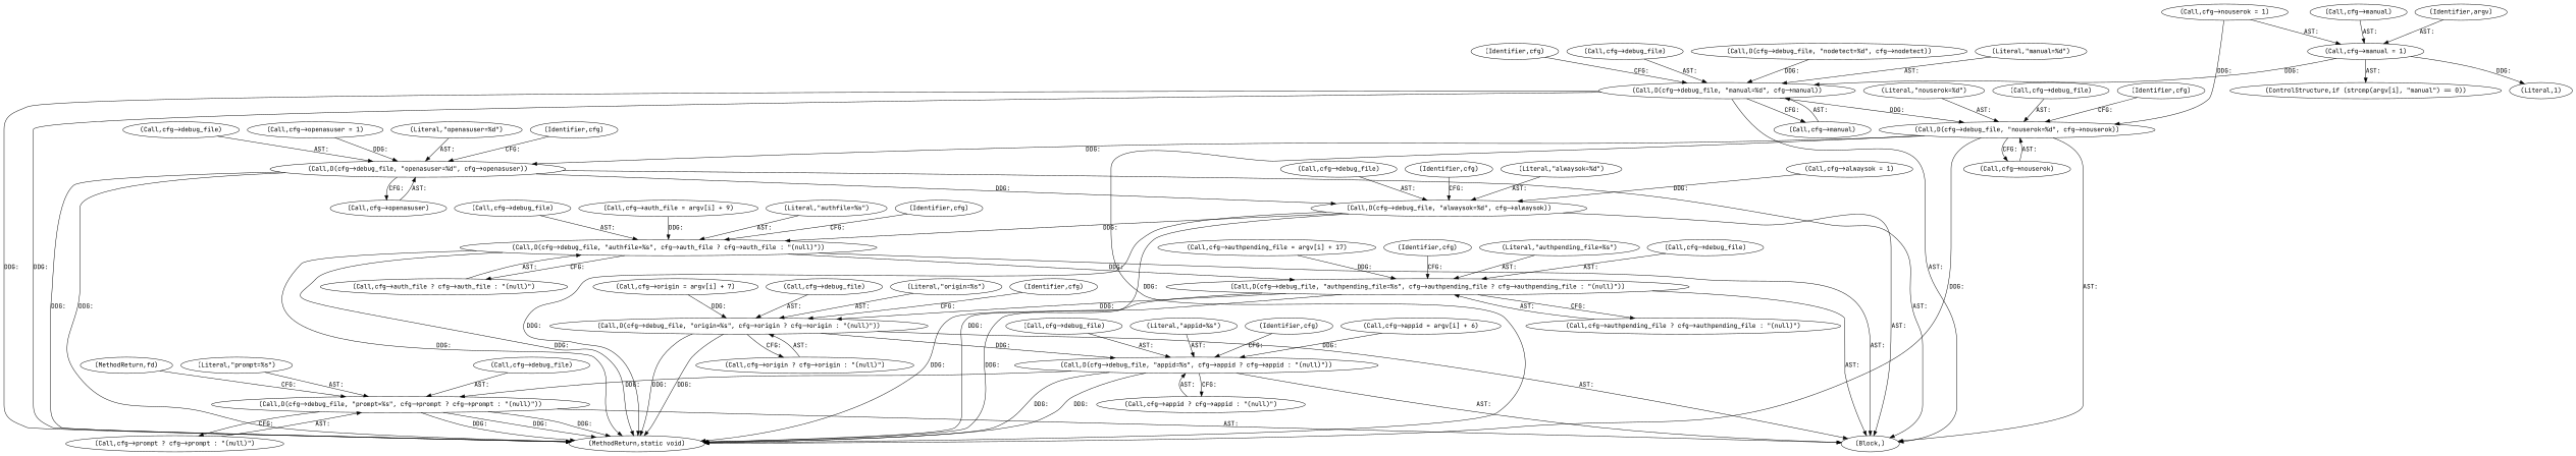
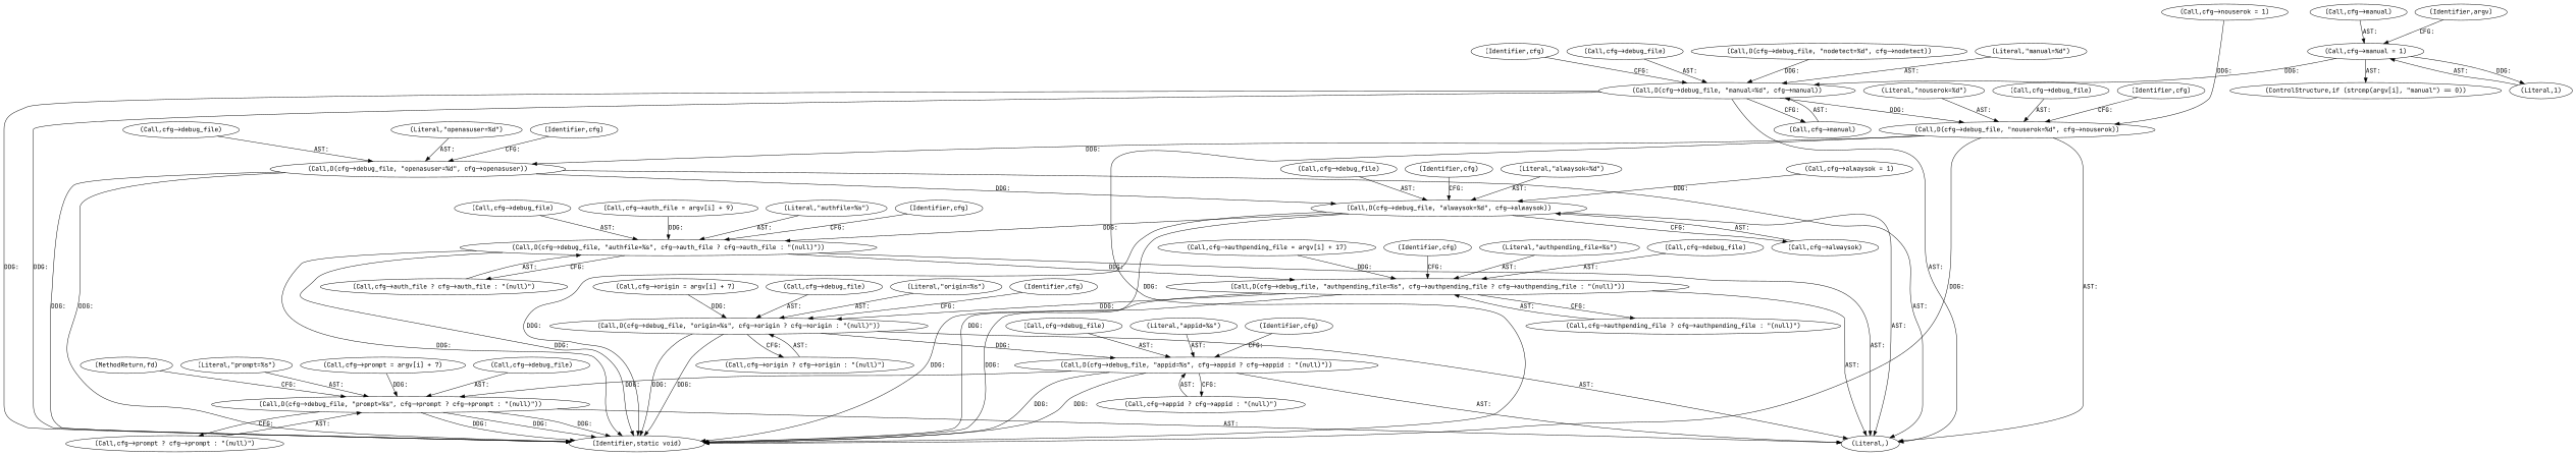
  digraph {
    fontname="JetBrains Mono"
    node [fontname="JetBrains Mono"]
    edge [fontname="JetBrains Mono"]
    n1 [label="(Call,cfg->manual = 1)"]
    n2 [label="(Call,D(cfg->debug_file, \"manual=%d\", cfg->manual))"]
    n3 [label="(ControlStructure,if (strcmp(argv[i], \"manual\") == 0))"]
    n4 [label="(Literal,1)"]
-   n5 [label="(MethodReturn,static void)"]
+   n5 [label="(Identifier,static void)"]
    n6 [label="(Call,D(cfg->debug_file, \"nouserok=%d\", cfg->nouserok))"]
    n7 [label="(Call,cfg->manual)"]
-   n8 [label="(Block,)"]
+   n8 [label="(Literal,)"]
    n9 [label="(Call,D(cfg->debug_file, \"openasuser=%d\", cfg->openasuser))"]
-   n10 [label="(Call,cfg->nouserok)"]
    n11 [label="(Call,D(cfg->debug_file, \"alwaysok=%d\", cfg->alwaysok))"]
-   n12 [label="(Call,cfg->openasuser)"]
    n13 [label="(Call,D(cfg->debug_file, \"authfile=%s\", cfg->auth_file ? cfg->auth_file : \"(null)\"))"]
+   n14 [label="(Call,cfg->alwaysok)"]
    n15 [label="(Call,D(cfg->debug_file, \"authpending_file=%s\", cfg->authpending_file ? cfg->authpending_file : \"(null)\"))"]
    n16 [label="(Call,cfg->auth_file ? cfg->auth_file : \"(null)\")"]
    n17 [label="(Call,D(cfg->debug_file, \"origin=%s\", cfg->origin ? cfg->origin : \"(null)\"))"]
    n18 [label="(Call,cfg->authpending_file ? cfg->authpending_file : \"(null)\")"]
    n19 [label="(Call,D(cfg->debug_file, \"appid=%s\", cfg->appid ? cfg->appid : \"(null)\"))"]
    n20 [label="(Call,cfg->origin ? cfg->origin : \"(null)\")"]
    n21 [label="(Call,D(cfg->debug_file, \"prompt=%s\", cfg->prompt ? cfg->prompt : \"(null)\"))"]
    n22 [label="(Call,cfg->appid ? cfg->appid : \"(null)\")"]
    n23 [label="(Call,cfg->prompt ? cfg->prompt : \"(null)\")"]
    n24 [label="(Identifier,cfg)"]
    n25 [label="(Call,cfg->debug_file)"]
-   n26 [label="(Call,cfg->appid = argv[i] + 6)"]
    n27 [label="(Call,cfg->debug_file)"]
    n28 [label="(Identifier,cfg)"]
    n29 [label="(Literal,\"alwaysok=%d\")"]
    n30 [label="(Literal,\"nouserok=%d\")"]
    n31 [label="(Literal,\"openasuser=%d\")"]
    n32 [label="(Identifier,cfg)"]
    n33 [label="(Literal,\"authpending_file=%s\")"]
    n34 [label="(Literal,\"appid=%s\")"]
    n35 [label="(Call,cfg->debug_file)"]
    n36 [label="(Call,cfg->alwaysok = 1)"]
+   n37 [label="(Call,cfg->prompt = argv[i] + 7)"]
    n38 [label="(Literal,\"authfile=%s\")"]
    n39 [label="(Identifier,cfg)"]
    n40 [label="(Identifier,cfg)"]
    n41 [label="(Literal,\"origin=%s\")"]
    n42 [label="(Identifier,cfg)"]
    n43 [label="(Identifier,cfg)"]
    n44 [label="(Call,cfg->debug_file)"]
    n45 [label="(Call,cfg->debug_file)"]
    n46 [label="(Call,cfg->debug_file)"]
    n47 [label="(Call,cfg->nouserok = 1)"]
    n48 [label="(Call,D(cfg->debug_file, \"nodetect=%d\", cfg->nodetect))"]
    n49 [label="(Call,cfg->origin = argv[i] + 7)"]
    n50 [label="(MethodReturn,fd)"]
    n51 [label="(Identifier,cfg)"]
    n52 [label="(Literal,\"prompt=%s\")"]
    n53 [label="(Literal,\"manual=%d\")"]
    n54 [label="(Call,cfg->debug_file)"]
    n55 [label="(Call,cfg->authpending_file = argv[i] + 17)"]
-   n56 [label="(Call,cfg->openasuser = 1)"]
    n57 [label="(Call,cfg->debug_file)"]
    n58 [label="(Call,cfg->auth_file = argv[i] + 9)"]
    n59 [label="(Call,cfg->manual)"]
    n60 [label="(Call,cfg->debug_file)"]
    n61 [label="(Identifier,argv)"]
    n1 -> n2 [label="DDG: "]
    n1 -> n3 [label="AST: "]
    n1 -> n4 [label="DDG: "]
    n2 -> n5 [label="DDG: "]
    n2 -> n5 [label="DDG: "]
    n2 -> n6 [label="DDG: "]
    n2 -> n7 [label="CFG: "]
    n2 -> n8 [label="AST: "]
-   n47 -> n1 [label="AST: "]
+   n4 -> n1 [label="AST: "]
    n6 -> n5 [label="DDG: "]
    n6 -> n5 [label="DDG: "]
    n6 -> n8 [label="AST: "]
    n6 -> n9 [label="DDG: "]
-   n6 -> n10 [label="CFG: "]
    n7 -> n2 [label="AST: "]
    n9 -> n5 [label="DDG: "]
    n9 -> n5 [label="DDG: "]
    n9 -> n8 [label="AST: "]
    n9 -> n11 [label="DDG: "]
-   n9 -> n12 [label="CFG: "]
-   n10 -> n6 [label="AST: "]
    n11 -> n5 [label="DDG: "]
    n11 -> n5 [label="DDG: "]
    n11 -> n8 [label="AST: "]
    n11 -> n13 [label="DDG: "]
-   n12 -> n9 [label="AST: "]
+   n11 -> n14 [label="CFG: "]
    n13 -> n5 [label="DDG: "]
    n13 -> n5 [label="DDG: "]
    n13 -> n8 [label="AST: "]
    n13 -> n15 [label="DDG: "]
    n13 -> n16 [label="CFG: "]
+   n14 -> n11 [label="AST: "]
    n15 -> n5 [label="DDG: "]
    n15 -> n5 [label="DDG: "]
    n15 -> n8 [label="AST: "]
    n15 -> n17 [label="DDG: "]
    n15 -> n18 [label="CFG: "]
    n16 -> n13 [label="AST: "]
    n17 -> n5 [label="DDG: "]
    n17 -> n5 [label="DDG: "]
    n17 -> n8 [label="AST: "]
    n17 -> n19 [label="DDG: "]
    n17 -> n20 [label="CFG: "]
    n18 -> n15 [label="AST: "]
    n19 -> n5 [label="DDG: "]
    n19 -> n5 [label="DDG: "]
    n19 -> n8 [label="AST: "]
    n19 -> n21 [label="DDG: "]
    n19 -> n22 [label="CFG: "]
    n20 -> n17 [label="AST: "]
    n21 -> n5 [label="DDG: "]
    n21 -> n5 [label="DDG: "]
    n21 -> n5 [label="DDG: "]
    n21 -> n8 [label="AST: "]
    n21 -> n23 [label="CFG: "]
    n22 -> n19 [label="AST: "]
    n23 -> n21 [label="AST: "]
    n24 -> n2 [label="CFG: "]
    n25 -> n2 [label="AST: "]
-   n26 -> n19 [label="DDG: "]
    n27 -> n19 [label="AST: "]
    n28 -> n11 [label="CFG: "]
    n29 -> n11 [label="AST: "]
    n30 -> n6 [label="AST: "]
    n31 -> n9 [label="AST: "]
    n32 -> n15 [label="CFG: "]
    n33 -> n15 [label="AST: "]
    n34 -> n19 [label="AST: "]
    n35 -> n6 [label="AST: "]
    n36 -> n11 [label="DDG: "]
+   n37 -> n21 [label="DDG: "]
    n38 -> n13 [label="AST: "]
    n39 -> n6 [label="CFG: "]
    n40 -> n9 [label="CFG: "]
    n41 -> n17 [label="AST: "]
    n42 -> n17 [label="CFG: "]
    n43 -> n19 [label="CFG: "]
    n44 -> n21 [label="AST: "]
    n45 -> n11 [label="AST: "]
    n46 -> n15 [label="AST: "]
    n47 -> n6 [label="DDG: "]
    n48 -> n2 [label="DDG: "]
    n49 -> n17 [label="DDG: "]
    n50 -> n21 [label="CFG: "]
    n51 -> n13 [label="CFG: "]
    n52 -> n21 [label="AST: "]
    n53 -> n2 [label="AST: "]
    n54 -> n9 [label="AST: "]
    n55 -> n15 [label="DDG: "]
-   n56 -> n9 [label="DDG: "]
    n57 -> n13 [label="AST: "]
    n58 -> n13 [label="DDG: "]
    n59 -> n1 [label="AST: "]
    n60 -> n17 [label="AST: "]
-   n61 -> n1 [label="AST: "]
+   n61 -> n1 [label="CFG: "]
  }
